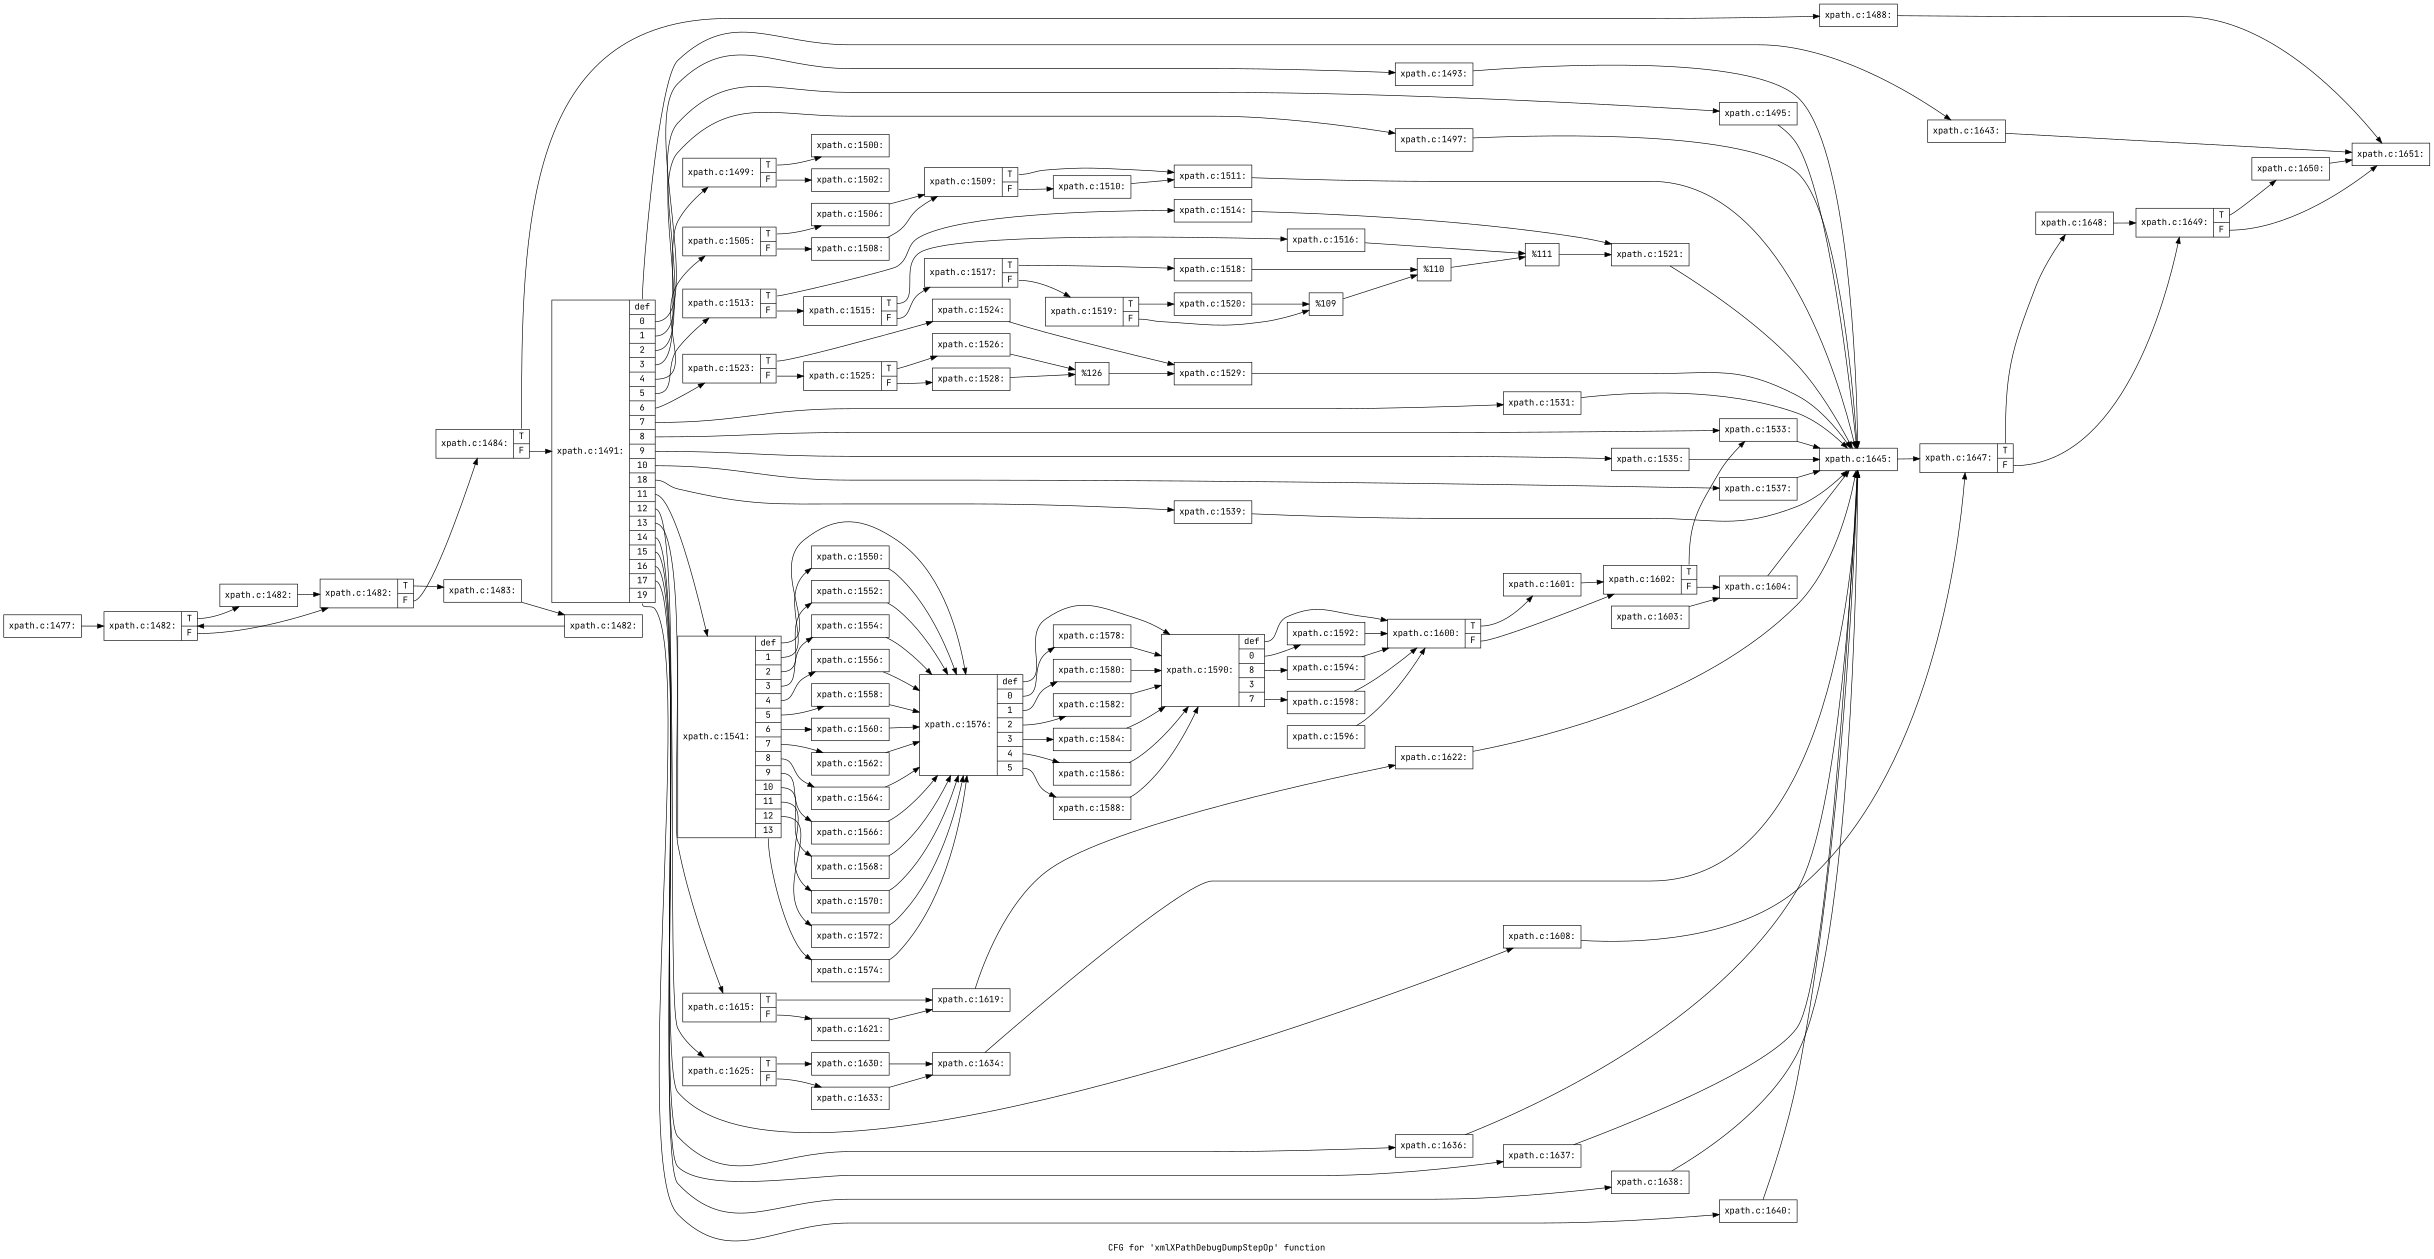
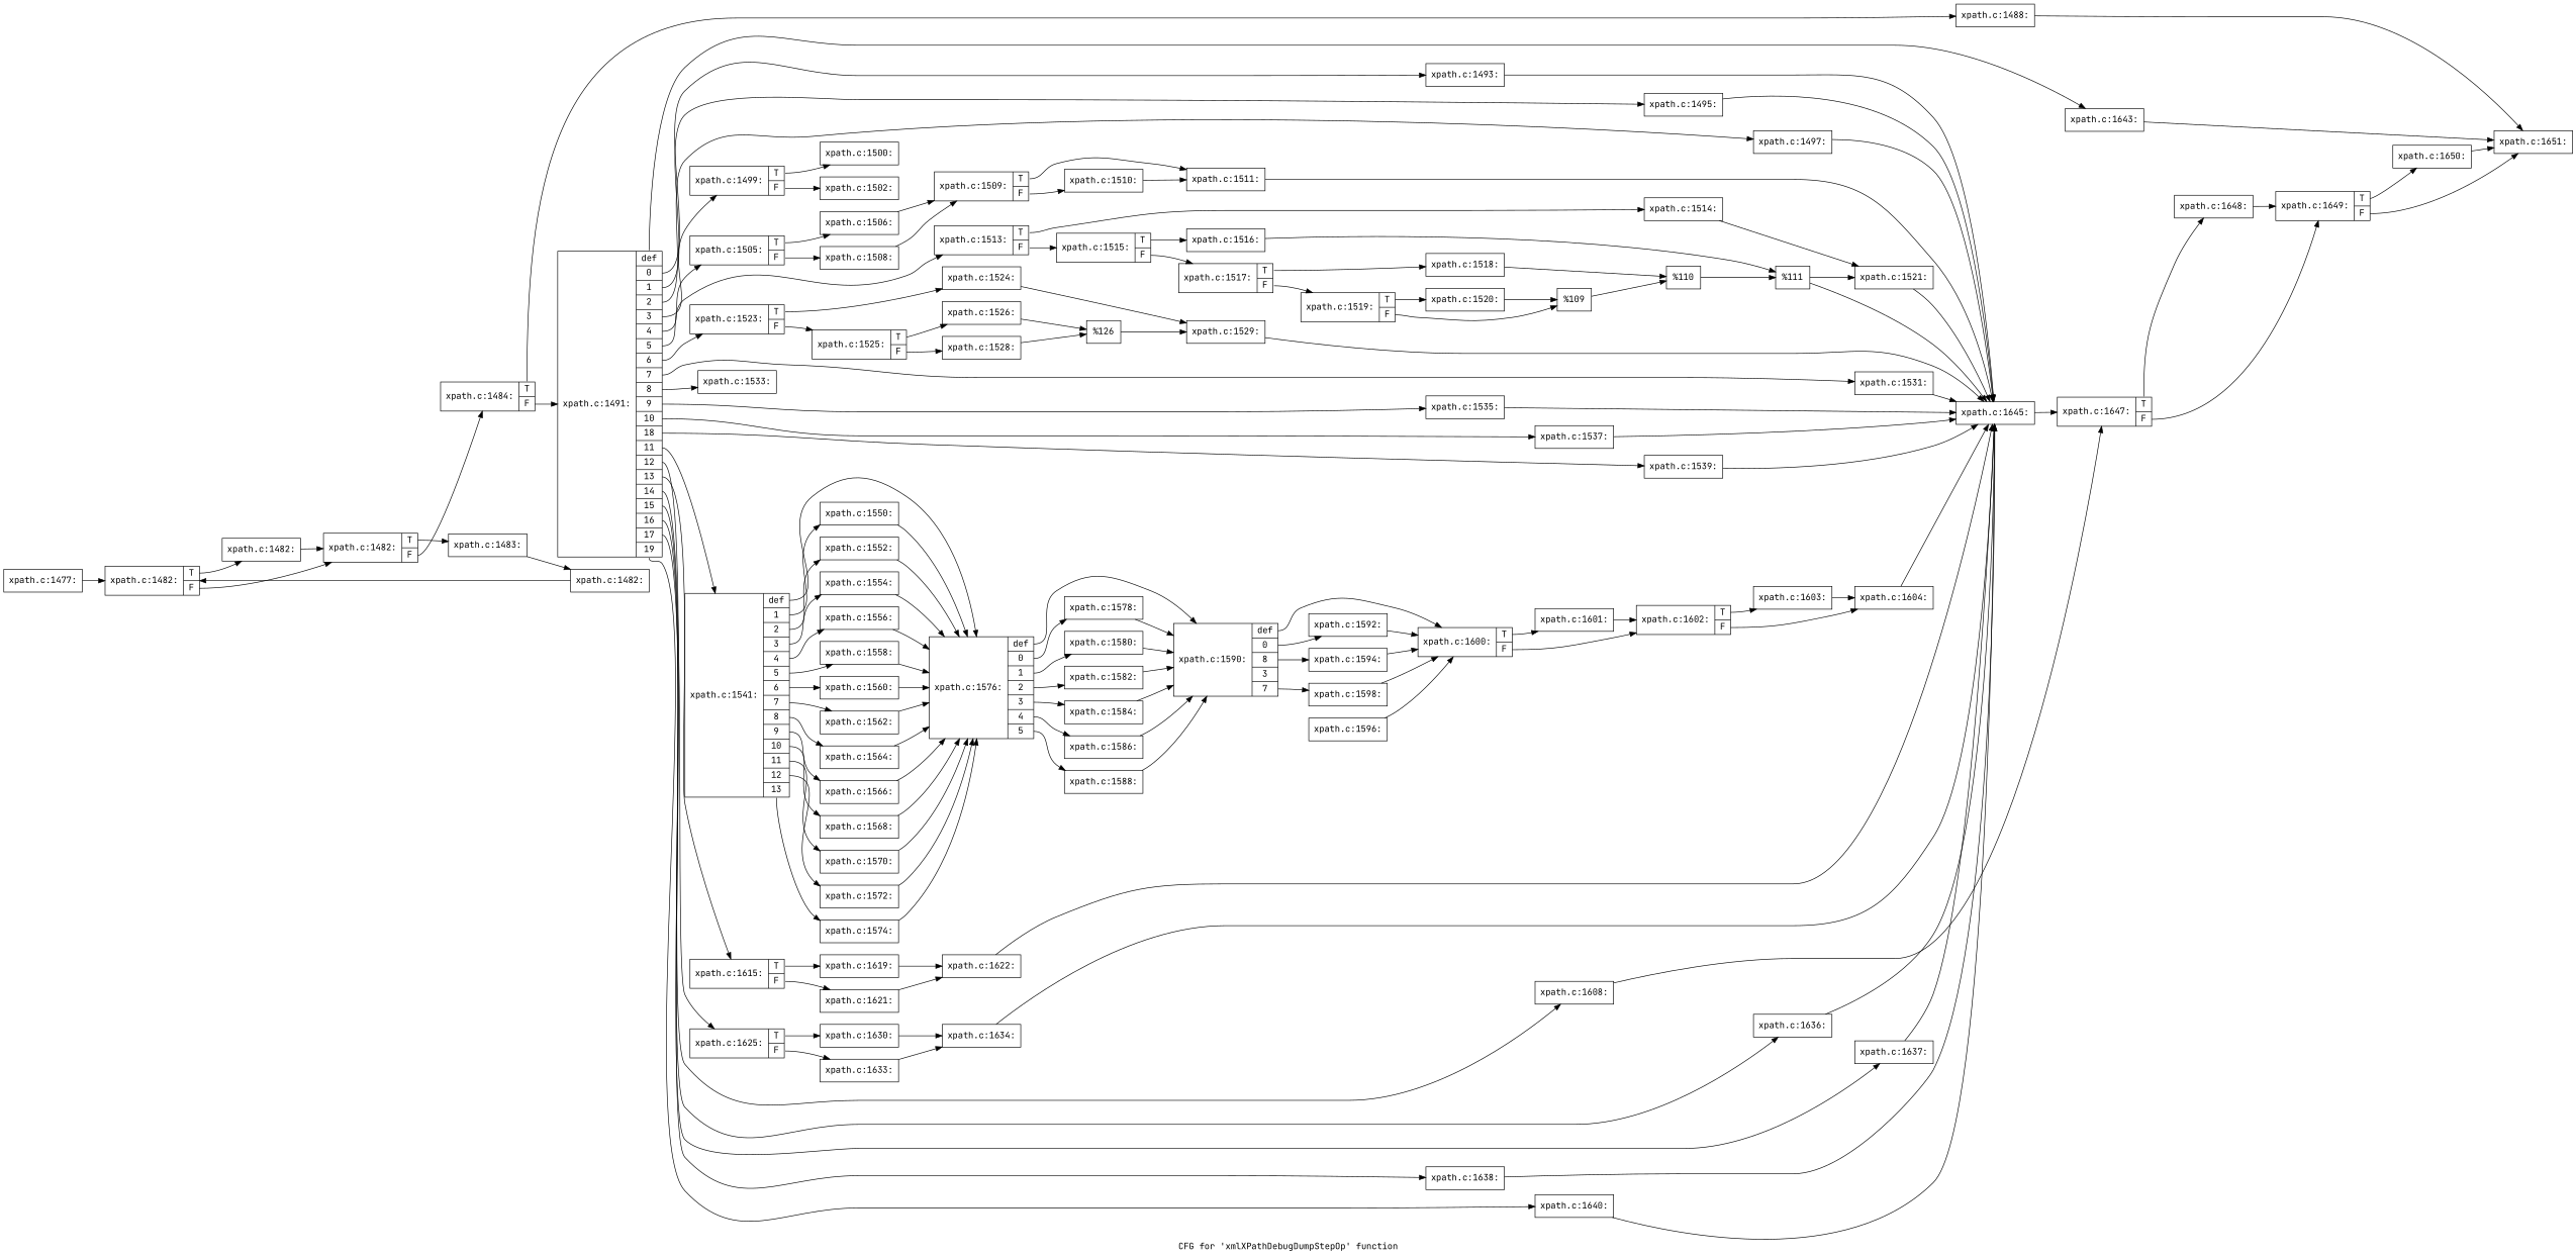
  digraph {
    fontname="JetBrains Mono"
    label="CFG for 'xmlXPathDebugDumpStepOp' function"
    rankdir=LR
    node [fontname="JetBrains Mono" shape=record]
    edge [fontname="JetBrains Mono"]
    n1 [label="{xpath.c:1477:}"]
    n2 [label="{xpath.c:1482:|{<s0>T|<s1>F}}"]
    n3 [label="{xpath.c:1482:}"]
    n4 [label="{xpath.c:1482:|{<s0>T|<s1>F}}"]
    n5 [label="{xpath.c:1483:}"]
    n6 [label="{xpath.c:1484:|{<s0>T|<s1>F}}"]
    n7 [label="{xpath.c:1482:}"]
    n8 [label="{xpath.c:1488:}"]
    n9 [label="{xpath.c:1491:|{<s0>def|<s1>0|<s2>1|<s3>2|<s4>3|<s5>4|<s6>5|<s7>6|<s8>7|<s9>8|<s10>9|<s11>10|<s12>18|<s13>11|<s14>12|<s15>13|<s16>14|<s17>15|<s18>16|<s19>17|<s20>19}}"]
    n10 [label="{xpath.c:1651:}"]
    n11 [label="{xpath.c:1643:}"]
    n12 [label="{xpath.c:1493:}"]
    n13 [label="{xpath.c:1495:}"]
    n14 [label="{xpath.c:1497:}"]
    n15 [label="{xpath.c:1499:|{<s0>T|<s1>F}}"]
    n16 [label="{xpath.c:1505:|{<s0>T|<s1>F}}"]
    n17 [label="{xpath.c:1513:|{<s0>T|<s1>F}}"]
    n18 [label="{xpath.c:1523:|{<s0>T|<s1>F}}"]
    n19 [label="{xpath.c:1531:}"]
    n20 [label="{xpath.c:1533:}"]
    n21 [label="{xpath.c:1535:}"]
    n22 [label="{xpath.c:1537:}"]
    n23 [label="{xpath.c:1539:}"]
    n24 [label="{xpath.c:1541:|{<s0>def|<s1>1|<s2>2|<s3>3|<s4>4|<s5>5|<s6>6|<s7>7|<s8>8|<s9>9|<s10>10|<s11>11|<s12>12|<s13>13}}"]
    n25 [label="{xpath.c:1608:}"]
    n26 [label="{xpath.c:1615:|{<s0>T|<s1>F}}"]
    n27 [label="{xpath.c:1625:|{<s0>T|<s1>F}}"]
    n28 [label="{xpath.c:1636:}"]
    n29 [label="{xpath.c:1637:}"]
    n30 [label="{xpath.c:1638:}"]
    n31 [label="{xpath.c:1640:}"]
    n32 [label="{xpath.c:1645:}"]
    n33 [label="{xpath.c:1500:}"]
    n34 [label="{xpath.c:1502:}"]
    n35 [label="{xpath.c:1506:}"]
    n36 [label="{xpath.c:1508:}"]
    n37 [label="{xpath.c:1514:}"]
    n38 [label="{xpath.c:1515:|{<s0>T|<s1>F}}"]
    n39 [label="{xpath.c:1524:}"]
    n40 [label="{xpath.c:1525:|{<s0>T|<s1>F}}"]
    n41 [label="{xpath.c:1576:|{<s0>def|<s1>0|<s2>1|<s3>2|<s4>3|<s5>4|<s6>5}}"]
    n42 [label="{xpath.c:1550:}"]
    n43 [label="{xpath.c:1552:}"]
    n44 [label="{xpath.c:1554:}"]
    n45 [label="{xpath.c:1556:}"]
    n46 [label="{xpath.c:1558:}"]
    n47 [label="{xpath.c:1560:}"]
    n48 [label="{xpath.c:1562:}"]
    n49 [label="{xpath.c:1564:}"]
    n50 [label="{xpath.c:1566:}"]
    n51 [label="{xpath.c:1568:}"]
    n52 [label="{xpath.c:1570:}"]
    n53 [label="{xpath.c:1572:}"]
    n54 [label="{xpath.c:1574:}"]
    n55 [label="{xpath.c:1647:|{<s0>T|<s1>F}}"]
    n56 [label="{xpath.c:1619:}"]
    n57 [label="{xpath.c:1621:}"]
    n58 [label="{xpath.c:1630:}"]
    n59 [label="{xpath.c:1633:}"]
    n60 [label="{xpath.c:1509:|{<s0>T|<s1>F}}"]
    n61 [label="{xpath.c:1521:}"]
    n62 [label="{xpath.c:1516:}"]
    n63 [label="{xpath.c:1517:|{<s0>T|<s1>F}}"]
    n64 [label="{xpath.c:1529:}"]
    n65 [label="{xpath.c:1526:}"]
    n66 [label="{xpath.c:1528:}"]
    n67 [label="{xpath.c:1590:|{<s0>def|<s1>0|<s2>8|<s3>3|<s4>7}}"]
    n68 [label="{xpath.c:1578:}"]
    n69 [label="{xpath.c:1580:}"]
    n70 [label="{xpath.c:1582:}"]
    n71 [label="{xpath.c:1584:}"]
    n72 [label="{xpath.c:1586:}"]
    n73 [label="{xpath.c:1588:}"]
    n74 [label="{xpath.c:1648:}"]
    n75 [label="{xpath.c:1649:|{<s0>T|<s1>F}}"]
    n76 [label="{xpath.c:1622:}"]
    n77 [label="{xpath.c:1634:}"]
    n78 [label="{xpath.c:1511:}"]
    n79 [label="{xpath.c:1510:}"]
    n80 [label="{%111}"]
    n81 [label="{xpath.c:1518:}"]
    n82 [label="{xpath.c:1519:|{<s0>T|<s1>F}}"]
    n83 [label="{%110}"]
    n84 [label="{xpath.c:1520:}"]
    n85 [label="{%109}"]
    n86 [label="{%126}"]
    n87 [label="{xpath.c:1600:|{<s0>T|<s1>F}}"]
    n88 [label="{xpath.c:1592:}"]
    n89 [label="{xpath.c:1594:}"]
    n90 [label="{xpath.c:1598:}"]
    n91 [label="{xpath.c:1601:}"]
    n92 [label="{xpath.c:1602:|{<s0>T|<s1>F}}"]
    n93 [label="{xpath.c:1596:}"]
    n94 [label="{xpath.c:1603:}"]
    n95 [label="{xpath.c:1604:}"]
    n96 [label="{xpath.c:1650:}"]
    n1 -> n2
    n2 -> n3 [tailport=s0]
    n2 -> n4 [tailport=s1]
    n3 -> n4
    n4 -> n5 [tailport=s0]
    n4 -> n6 [tailport=s1]
    n5 -> n7
    n6 -> n8 [tailport=s0]
    n6 -> n9 [tailport=s1]
    n7 -> n2
    n8 -> n10
    n9 -> n11 [tailport=s0]
    n9 -> n12 [tailport=s1]
    n9 -> n13 [tailport=s2]
    n9 -> n14 [tailport=s3]
    n9 -> n15 [tailport=s4]
    n9 -> n16 [tailport=s5]
    n9 -> n17 [tailport=s6]
    n9 -> n18 [tailport=s7]
    n9 -> n19 [tailport=s8]
    n9 -> n20 [tailport=s9]
    n9 -> n21 [tailport=s10]
    n9 -> n22 [tailport=s11]
    n9 -> n23 [tailport=s12]
    n9 -> n24 [tailport=s13]
    n9 -> n25 [tailport=s14]
    n9 -> n26 [tailport=s15]
    n9 -> n27 [tailport=s16]
    n9 -> n28 [tailport=s17]
    n9 -> n29 [tailport=s18]
    n9 -> n30 [tailport=s19]
    n9 -> n31 [tailport=s20]
    n11 -> n10
    n12 -> n32
    n13 -> n32
    n14 -> n32
    n15 -> n33 [tailport=s0]
    n15 -> n34 [tailport=s1]
    n16 -> n35 [tailport=s0]
    n16 -> n36 [tailport=s1]
    n17 -> n37 [tailport=s0]
    n17 -> n38 [tailport=s1]
    n18 -> n39 [tailport=s0]
    n18 -> n40 [tailport=s1]
    n19 -> n32
-   n20 -> n32
+   n80 -> n32
    n21 -> n32
    n22 -> n32
    n23 -> n32
    n24 -> n41 [tailport=s0]
    n24 -> n42 [tailport=s1]
    n24 -> n43 [tailport=s2]
    n24 -> n44 [tailport=s3]
    n24 -> n45 [tailport=s4]
    n24 -> n46 [tailport=s5]
    n24 -> n47 [tailport=s6]
    n24 -> n48 [tailport=s7]
    n24 -> n49 [tailport=s8]
    n24 -> n50 [tailport=s9]
    n24 -> n51 [tailport=s10]
    n24 -> n52 [tailport=s11]
    n24 -> n53 [tailport=s12]
    n24 -> n54 [tailport=s13]
    n25 -> n55
    n26 -> n56 [tailport=s0]
    n26 -> n57 [tailport=s1]
    n27 -> n58 [tailport=s0]
    n27 -> n59 [tailport=s1]
    n28 -> n32
    n29 -> n32
    n30 -> n32
    n31 -> n32
    n32 -> n55
    n35 -> n60
    n36 -> n60
    n37 -> n61
    n38 -> n62 [tailport=s0]
    n38 -> n63 [tailport=s1]
    n39 -> n64
    n40 -> n65 [tailport=s0]
    n40 -> n66 [tailport=s1]
    n41 -> n67 [tailport=s0]
    n41 -> n68 [tailport=s1]
    n41 -> n69 [tailport=s2]
    n41 -> n70 [tailport=s3]
    n41 -> n71 [tailport=s4]
    n41 -> n72 [tailport=s5]
    n41 -> n73 [tailport=s6]
    n42 -> n41
    n43 -> n41
    n44 -> n41
    n45 -> n41
    n46 -> n41
    n47 -> n41
    n48 -> n41
    n49 -> n41
    n50 -> n41
    n51 -> n41
    n52 -> n41
    n53 -> n41
    n54 -> n41
    n55 -> n74 [tailport=s0]
    n55 -> n75 [tailport=s1]
    n56 -> n76
-   n57 -> n56
+   n57 -> n76
    n58 -> n77
    n59 -> n77
    n60 -> n78 [tailport=s0]
    n60 -> n79 [tailport=s1]
    n61 -> n32
    n62 -> n80
    n63 -> n81 [tailport=s0]
    n63 -> n82 [tailport=s1]
    n64 -> n32
    n65 -> n86
    n66 -> n86
    n67 -> n87 [tailport=s0]
    n67 -> n88 [tailport=s1]
    n67 -> n89 [tailport=s2]
    n67 -> n90 [tailport=s4]
    n68 -> n67
    n69 -> n67
    n70 -> n67
    n71 -> n67
    n72 -> n67
    n73 -> n67
    n74 -> n75
    n75 -> n10 [tailport=s1]
    n75 -> n96 [tailport=s0]
    n76 -> n32
    n77 -> n32
    n78 -> n32
    n79 -> n78
    n80 -> n61
    n81 -> n83
    n82 -> n84 [tailport=s0]
    n82 -> n85 [tailport=s1]
    n83 -> n80
    n84 -> n85
    n85 -> n83
    n86 -> n64
    n87 -> n91 [tailport=s0]
    n87 -> n92 [tailport=s1]
    n88 -> n87
    n89 -> n87
    n90 -> n87
    n91 -> n92
-   n92 -> n20 [tailport=s0]
+   n92 -> n94 [tailport=s0]
    n92 -> n95 [tailport=s1]
    n93 -> n87
    n94 -> n95
    n95 -> n32
    n96 -> n10
  }
